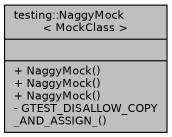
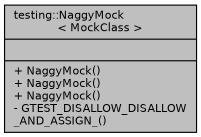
  digraph {
-   n1 [color=black fillcolor=grey75 fontcolor=black fontname=Helvetica fontsize=10 height=0.2 label="{testing::NaggyMock\l\< MockClass \>\n||+ NaggyMock()\l+ NaggyMock()\l+ NaggyMock()\l- GTEST_DISALLOW_COPY\l_AND_ASSIGN_()\l}" shape=record style=filled width=0.4]
+   n1 [color=black fillcolor=grey75 fontcolor=black fontname=Helvetica fontsize=10 height=0.2 label="{testing::NaggyMock\l\< MockClass \>\n||+ NaggyMock()\l+ NaggyMock()\l+ NaggyMock()\l- GTEST_DISALLOW_DISALLOW\l_AND_ASSIGN_()\l}" shape=record style=filled width=0.4]
  }
